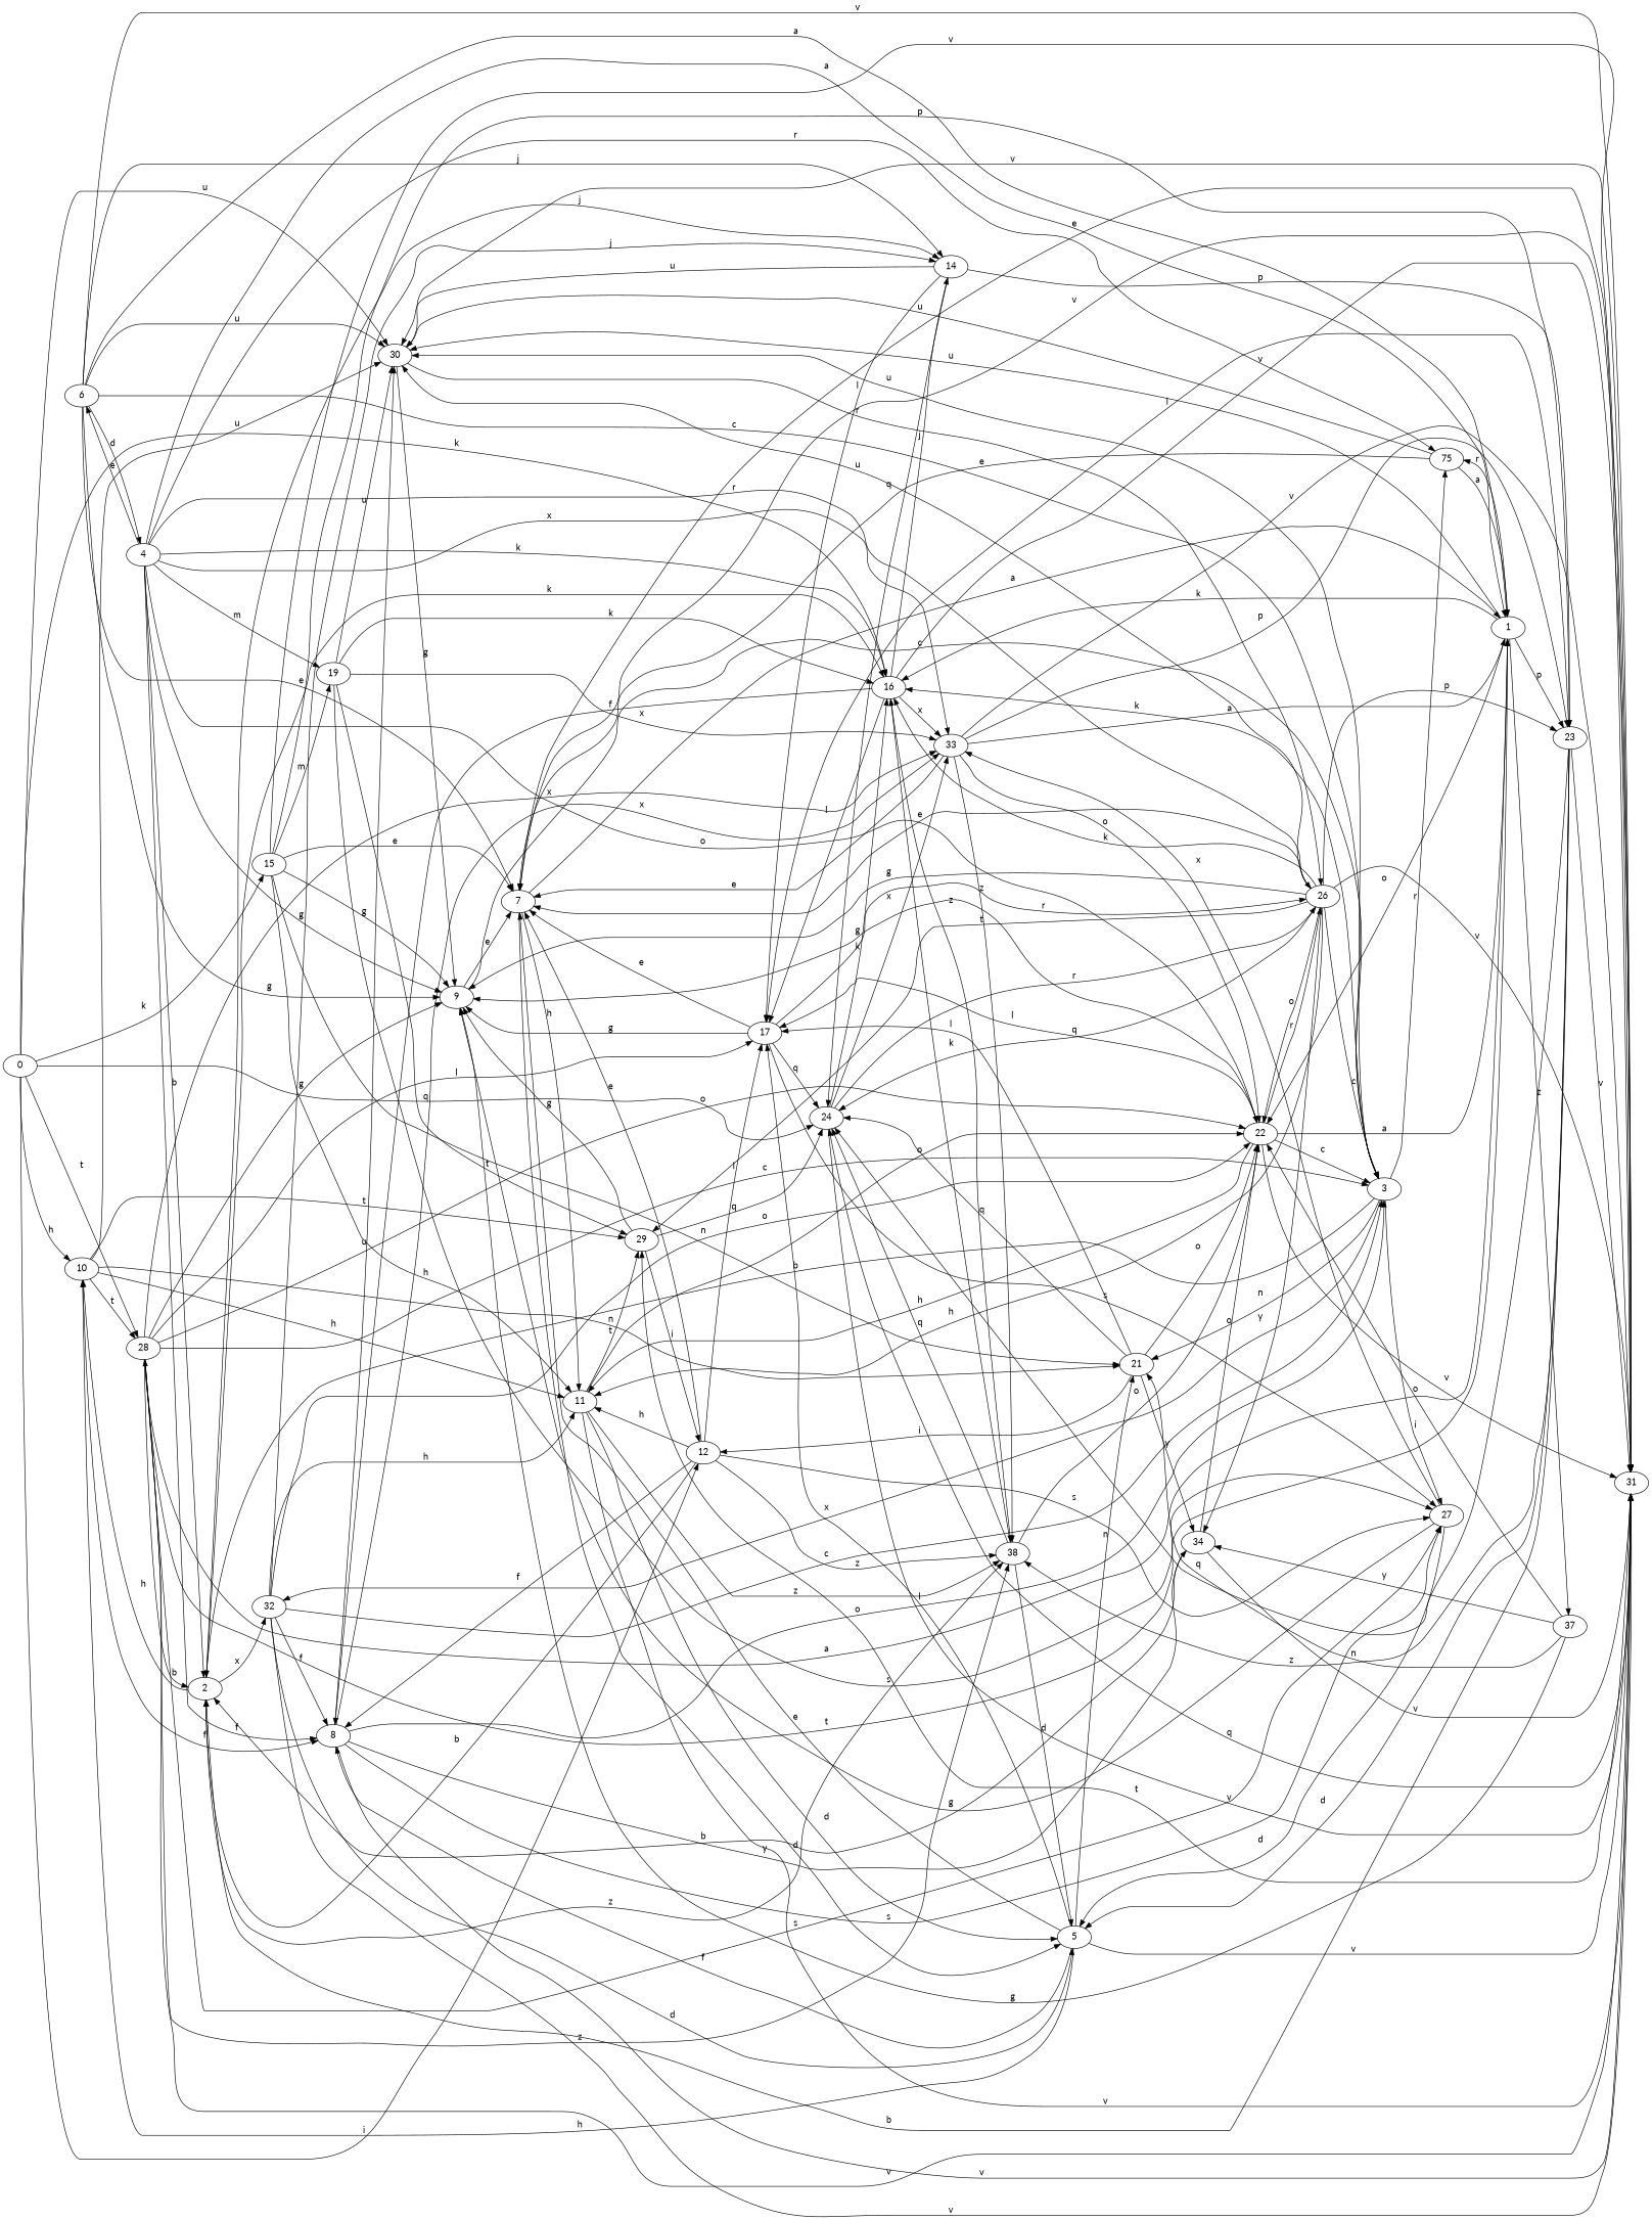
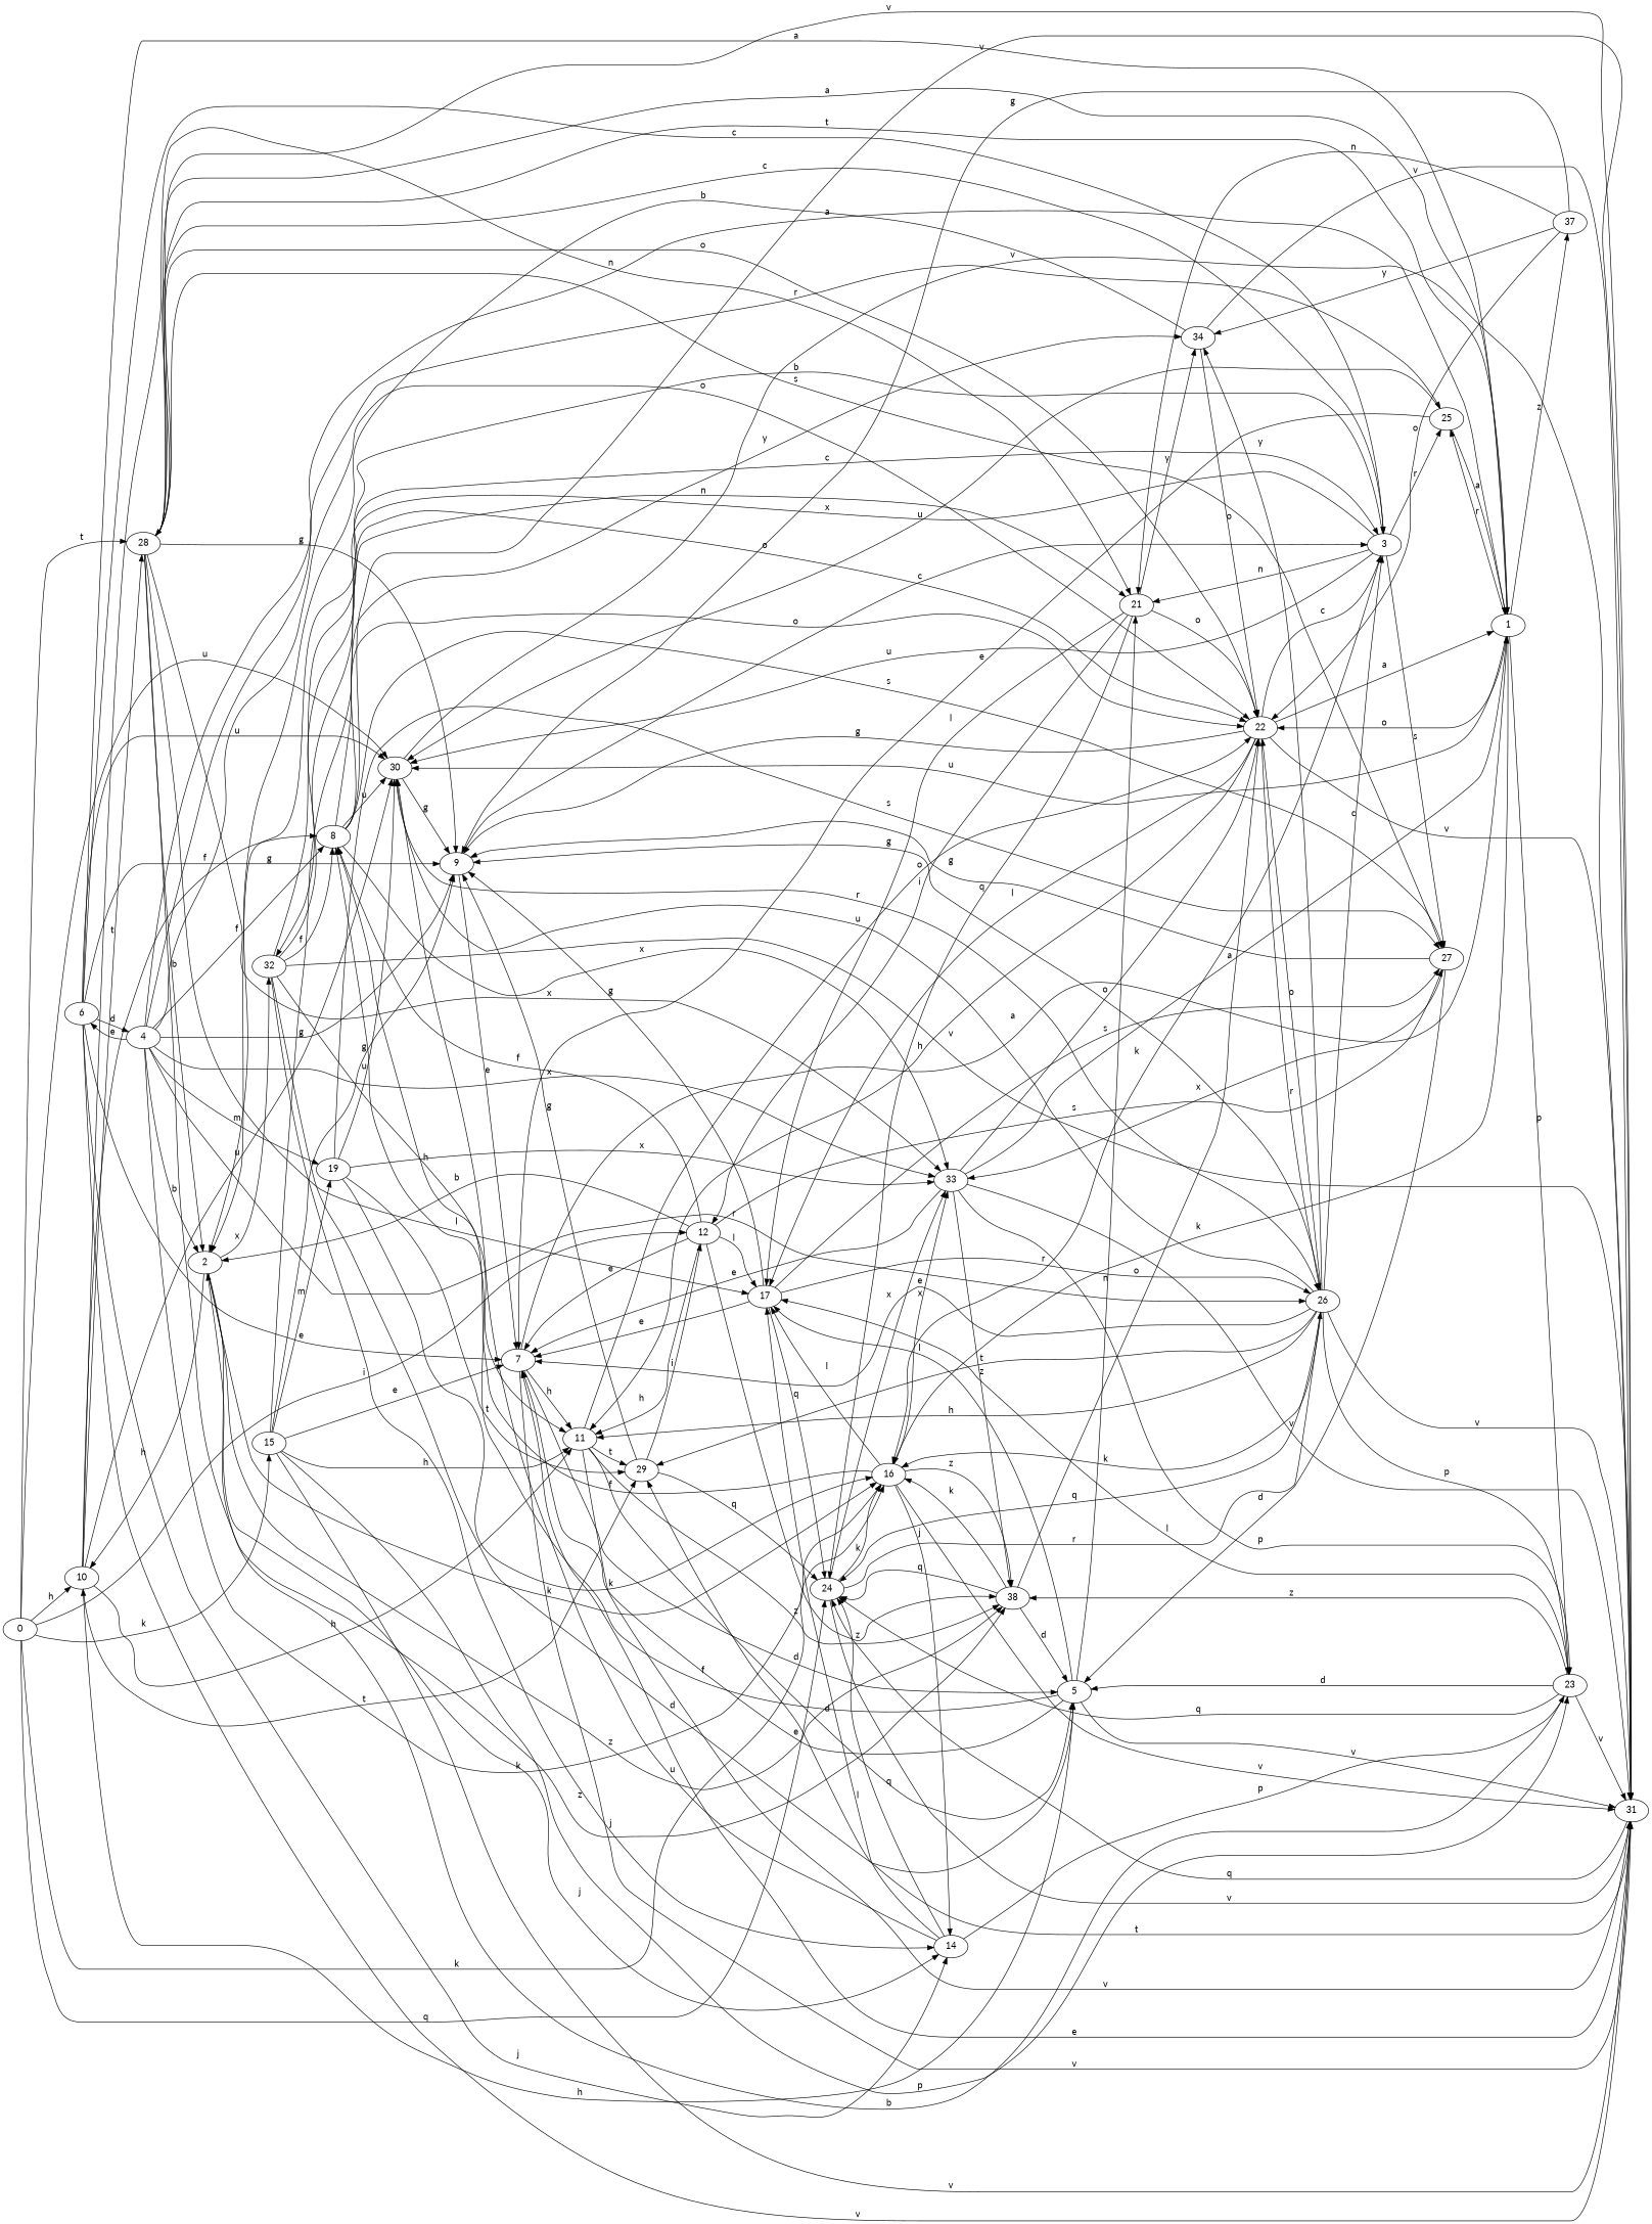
  strict digraph {
    fontname=Lato
    rankdir=LR
    node [fontname=Lato]
    edge [fontname=Lato]
    0
    10
    12
    15
    16
    28
    30
    24
    21
    8
    11
    29
    2
    38
    27
    7
    17
    23
    9
    19
    31
    14
    33
    1
    22
    3
    26
-   25 [label=75]
+   25
    37
    5
    34
    32
    4
    6
    0 -> 10 [label=h]
    0 -> 12 [label=i]
    0 -> 15 [label=k]
    0 -> 16 [label=k]
    0 -> 28 [label=t]
    0 -> 30 [label=u]
    0 -> 24 [label=q]
    10 -> 28 [label=t]
    10 -> 30 [label=u]
    10 -> 21 [label=n]
    10 -> 8 [label=f]
    10 -> 11 [label=h]
    10 -> 29 [label=t]
    12 -> 8 [label=f]
    12 -> 11 [label=h]
    12 -> 2 [label=b]
    12 -> 38 [label=z]
    12 -> 27 [label=s]
    12 -> 7 [label=e]
    12 -> 17 [label=l]
    15 -> 21 [label=n]
    15 -> 11 [label=h]
    15 -> 7 [label=e]
    15 -> 23 [label=p]
    15 -> 9 [label=g]
    15 -> 19 [label=m]
    15 -> 31 [label=v]
    16 -> 8 [label=f]
    16 -> 38 [label=z]
    16 -> 17 [label=l]
    16 -> 31 [label=v]
    16 -> 14 [label=j]
    16 -> 33 [label=x]
    28 -> 2 [label=b]
    28 -> 38 [label=z]
    28 -> 27 [label=s]
    28 -> 17 [label=l]
    28 -> 9 [label=g]
    28 -> 31 [label=v]
    28 -> 33 [label=x]
    28 -> 1 [label=a]
    28 -> 22 [label=o]
    28 -> 3 [label=c]
    30 -> 9 [label=g]
    30 -> 31 [label=v]
    30 -> 26 [label=r]
    24 -> 16 [label=k]
    24 -> 31 [label=v]
    24 -> 33 [label=x]
    24 -> 26 [label=r]
    21 -> 12 [label=i]
    21 -> 24 [label=q]
    21 -> 17 [label=l]
    21 -> 22 [label=o]
    21 -> 34 [label=y]
    8 -> 30 [label=u]
    8 -> 27 [label=s]
    8 -> 31 [label=v]
    8 -> 33 [label=x]
-   8 -> 3 [label=o]
+   8 -> 22 [label=o]
    8 -> 34 [label=y]
    11 -> 29 [label=t]
    11 -> 38 [label=z]
    11 -> 31 [label=v]
    11 -> 22 [label=o]
    11 -> 5 [label=d]
    29 -> 12 [label=i]
    29 -> 24 [label=q]
    29 -> 9 [label=g]
    2 -> 10 [label=h]
    2 -> 16 [label=k]
    2 -> 38 [label=z]
    2 -> 14 [label=j]
    2 -> 32 [label=x]
    38 -> 16 [label=k]
    38 -> 24 [label=q]
    38 -> 22 [label=o]
    38 -> 5 [label=d]
    27 -> 9 [label=g]
    27 -> 33 [label=x]
    27 -> 5 [label=d]
    7 -> 11 [label=h]
    7 -> 31 [label=v]
    7 -> 1 [label=a]
    7 -> 5 [label=d]
    17 -> 24 [label=q]
    17 -> 27 [label=s]
    17 -> 7 [label=e]
    17 -> 9 [label=g]
    17 -> 26 [label=r]
    23 -> 24 [label=q]
    23 -> 2 [label=b]
    23 -> 38 [label=z]
    23 -> 17 [label=l]
    23 -> 31 [label=v]
    23 -> 5 [label=d]
    9 -> 7 [label=e]
    9 -> 3 [label=c]
    19 -> 16 [label=k]
    19 -> 30 [label=u]
    19 -> 29 [label=t]
    19 -> 27 [label=s]
    19 -> 33 [label=x]
    31 -> 24 [label=q]
    31 -> 29 [label=t]
    31 -> 7 [label=e]
    14 -> 30 [label=u]
    14 -> 24 [label=q]
    14 -> 17 [label=l]
    14 -> 23 [label=p]
    33 -> 38 [label=z]
    33 -> 7 [label=e]
    33 -> 23 [label=p]
    33 -> 31 [label=v]
    33 -> 1 [label=a]
    33 -> 22 [label=o]
    1 -> 16 [label=k]
    1 -> 28 [label=t]
    1 -> 30 [label=u]
    1 -> 23 [label=p]
    1 -> 22 [label=o]
    1 -> 25 [label=r]
    1 -> 37 [label=z]
    22 -> 11 [label=h]
    22 -> 17 [label=l]
    22 -> 9 [label=g]
    22 -> 31 [label=v]
    22 -> 1 [label=a]
    22 -> 3 [label=c]
    22 -> 26 [label=r]
    3 -> 16 [label=k]
    3 -> 30 [label=u]
    3 -> 21 [label=n]
    3 -> 2 [label=b]
-   3 -> 27 [label=i]
+   3 -> 27 [label=s]
    3 -> 25 [label=r]
    3 -> 32 [label=x]
    26 -> 16 [label=k]
    26 -> 30 [label=u]
    26 -> 24 [label=q]
    26 -> 11 [label=h]
    26 -> 29 [label=t]
    26 -> 7 [label=e]
    26 -> 23 [label=p]
    26 -> 9 [label=g]
    26 -> 31 [label=v]
    26 -> 22 [label=o]
    26 -> 3 [label=c]
    26 -> 34 [label=y]
    25 -> 30 [label=u]
    25 -> 7 [label=e]
    25 -> 1 [label=a]
    37 -> 21 [label=n]
    37 -> 9 [label=g]
    37 -> 22 [label=o]
    37 -> 34 [label=y]
    5 -> 10 [label=h]
    5 -> 21 [label=n]
    5 -> 8 [label=f]
    5 -> 7 [label=e]
    5 -> 17 [label=l]
    5 -> 31 [label=v]
    34 -> 2 [label=b]
    34 -> 31 [label=v]
    34 -> 22 [label=o]
    32 -> 8 [label=f]
    32 -> 11 [label=h]
    32 -> 31 [label=v]
    32 -> 14 [label=j]
    32 -> 22 [label=o]
    32 -> 3 [label=c]
    32 -> 5 [label=d]
    4 -> 16 [label=k]
    4 -> 8 [label=f]
    4 -> 2 [label=b]
    4 -> 9 [label=g]
    4 -> 19 [label=m]
    4 -> 33 [label=x]
    4 -> 1 [label=a]
    4 -> 22 [label=o]
    4 -> 26 [label=r]
    4 -> 25 [label=r]
    4 -> 6 [label=e]
    6 -> 30 [label=u]
    6 -> 7 [label=e]
    6 -> 9 [label=g]
    6 -> 31 [label=v]
    6 -> 14 [label=j]
    6 -> 1 [label=a]
    6 -> 3 [label=c]
    6 -> 4 [label=d]
  }
